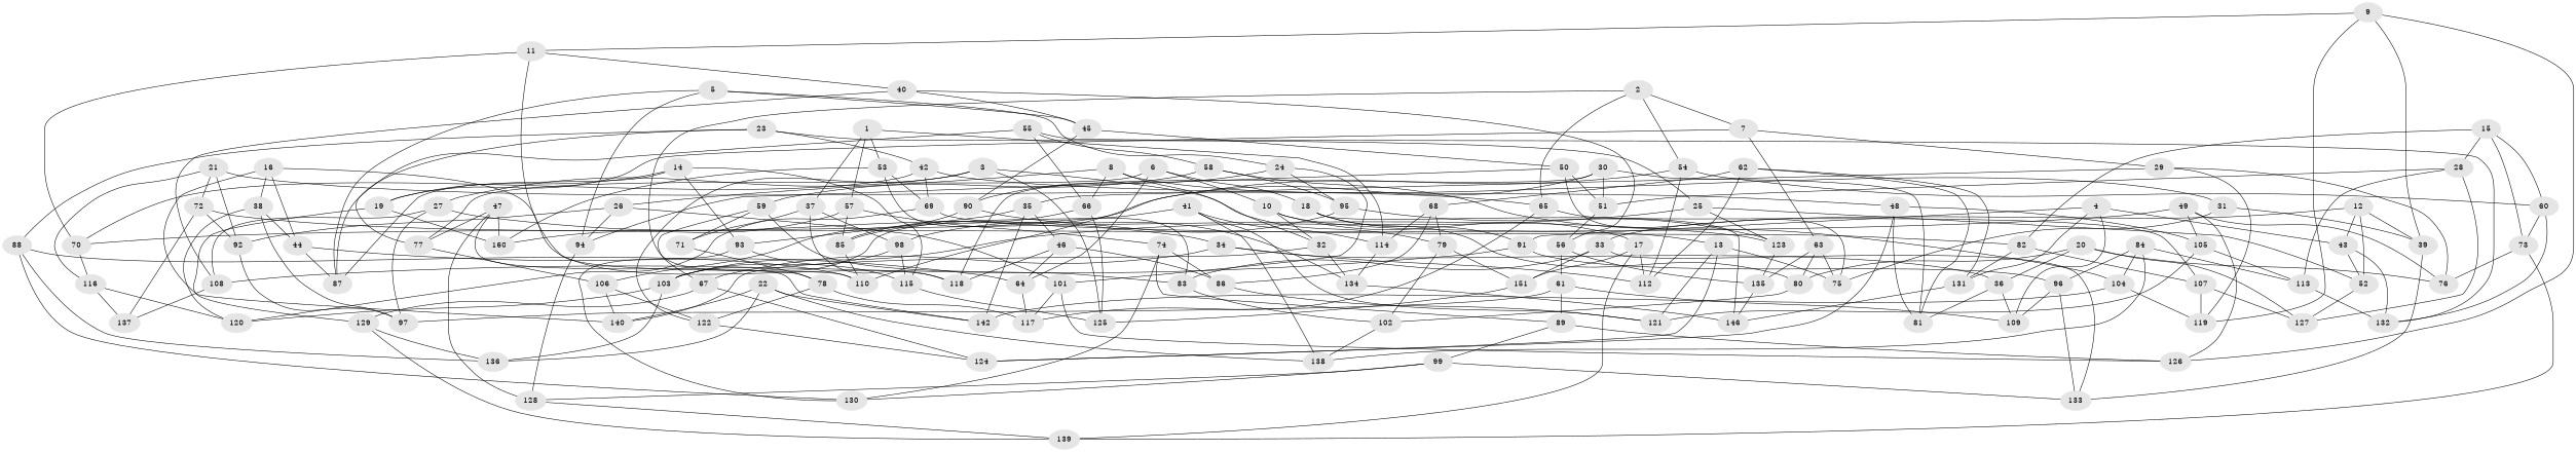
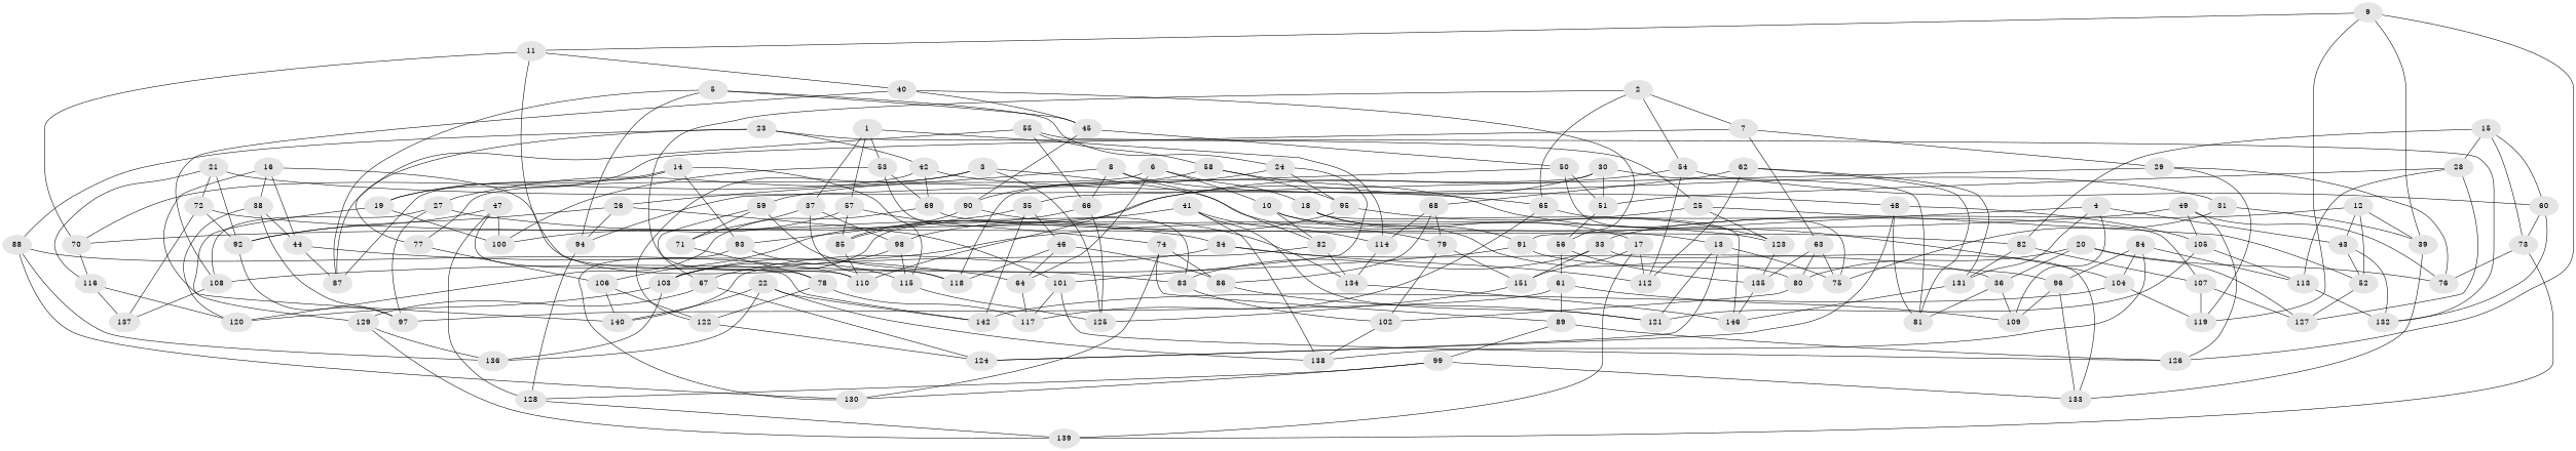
  graph {
    node [color=gray90 style=filled]
    1
    37
    53
    57
    114
    118
    71
    98
-   100 [label=160]
+   100
    83
    69
    85
    74
    134
    2
    7
    54
    65
    78
    19
    29
    63
    60
    112
    117
    107
    122
    3
    27
    79
    125
    34
    97
    108
    n35 [label=151]
    102
    124
    4
    43
    91
    109
    131
    52
    132
    96
    n46 [label=146]
    5
    24
    45
    87
    94
    90
    95
    101
    50
    128
    6
    10
    18
    64
    77
    32
    13
    17
    80
    106
    129
    119
    76
    35
    75
    135
    8
    26
    31
    66
    92
    39
    140
    9
    11
    126
    40
    70
    110
    133
    121
    139
    56
    116
    12
    33
    127
    14
    93
    115
    130
    15
    28
    73
    82
    51
    113
    16
    38
    44
    120
    136
    20
    36
    81
    21
    72
    123
    137
    22
    138
    142
    23
    25
    42
    88
    103
    48
    67
    46
    30
    86
    61
    41
    105
    47
    49
    55
    58
    59
    104
    89
    99
    62
    68
    84
    1 -- 37
    1 -- 53
    1 -- 57
    1 -- 114
    37 -- 118
    37 -- 71
    37 -- 98
    53 -- 100
    53 -- 83
    53 -- 69
    57 -- 100
    57 -- 85
    57 -- 74
    114 -- 134
    71 -- 78
    98 -- 115
    98 -- 103
    83 -- 102
    69 -- 82
    69 -- 120
    85 -- 110
    74 -- 130
    74 -- 86
    74 -- 89
    134 -- n46
    2 -- 7
    2 -- 54
    2 -- 65
    2 -- 78
    7 -- 19
    7 -- 29
    7 -- 63
    54 -- 85
    54 -- 60
    54 -- 112
    65 -- 117
    65 -- 107
    78 -- 117
    78 -- 122
    19 -- 100
    19 -- 129
    29 -- 119
    29 -- 76
    29 -- 35
    63 -- 80
    63 -- 75
    63 -- 135
    60 -- 132
    60 -- 73
    107 -- 119
    107 -- 127
    122 -- 124
    3 -- 122
    3 -- 27
    3 -- 79
    3 -- 125
    27 -- 34
    27 -- 97
    27 -- 108
    79 -- n35
    79 -- 102
    34 -- 112
    34 -- 36
    34 -- 67
    108 -- 137
    n35 -- 125
    102 -- 138
    4 -- 43
    4 -- 91
    4 -- 109
    4 -- 131
    43 -- 52
    43 -- 132
    91 -- 108
    91 -- 96
    131 -- n46
    52 -- 127
    96 -- 109
    96 -- 133
    5 -- 24
    5 -- 45
    5 -- 87
    5 -- 94
    24 -- 90
    24 -- 95
    24 -- 101
    45 -- 90
    45 -- 50
    94 -- 128
    90 -- 134
    90 -- 106
    95 -- 98
    95 -- 123
    101 -- 117
    101 -- 126
    50 -- 94
    50 -- 75
    50 -- 51
    128 -- 139
    6 -- 10
    6 -- 18
    6 -- 64
    6 -- 77
    10 -- 32
    10 -- 13
    10 -- 17
    18 -- 91
    18 -- n46
    18 -- 80
    64 -- 117
    77 -- 106
    32 -- 134
    32 -- 140
    13 -- 124
    13 -- 75
    13 -- 121
    17 -- 112
    17 -- n35
    17 -- 139
    80 -- 102
    106 -- 122
    106 -- 140
    129 -- 139
    129 -- 136
    35 -- 93
    35 -- 142
    35 -- 46
    135 -- n46
    8 -- 32
    8 -- 26
    8 -- 31
    8 -- 66
    26 -- 94
    26 -- 101
    26 -- 92
    31 -- 75
    31 -- 39
    66 -- 85
    66 -- 125
    92 -- 97
    39 -- 133
    9 -- 119
    9 -- 39
    9 -- 11
    9 -- 126
    11 -- 40
    11 -- 70
    11 -- 110
    40 -- 108
    40 -- 45
    40 -- 56
    70 -- 116
    56 -- 135
    56 -- 61
    116 -- 120
    116 -- 137
    12 -- 43
    12 -- 52
    12 -- 39
    12 -- 33
    33 -- 83
    33 -- n35
    33 -- 133
    14 -- 19
    14 -- 87
    14 -- 93
    14 -- 115
    93 -- 115
    93 -- 130
    115 -- 125
    15 -- 60
    15 -- 28
    15 -- 73
    15 -- 82
    28 -- 127
    28 -- 51
    28 -- 113
    73 -- 76
    73 -- 139
    82 -- 107
    82 -- 131
    51 -- 56
    113 -- 132
    16 -- 118
    16 -- 140
    16 -- 38
    16 -- 44
    38 -- 97
    38 -- 44
    38 -- 120
    44 -- 87
    44 -- 64
    20 -- 80
    20 -- 76
    20 -- 127
    20 -- 36
    36 -- 109
    36 -- 81
    21 -- 65
    21 -- 92
    21 -- 116
    21 -- 72
    72 -- 92
    72 -- 123
    72 -- 137
    123 -- 135
    22 -- 140
    22 -- 136
    22 -- 138
    22 -- 142
    23 -- 77
    23 -- 25
    23 -- 42
    23 -- 88
    25 -- 52
    25 -- 123
    25 -- 103
    42 -- 69
    42 -- 70
    42 -- 48
    88 -- 110
    88 -- 130
    88 -- 136
    103 -- 120
    103 -- 136
    48 -- 124
    48 -- 81
    48 -- 105
    67 -- 124
    67 -- 129
    46 -- 118
    46 -- 64
    46 -- 86
    30 -- 118
    30 -- 110
    30 -- 51
    30 -- 81
    86 -- 121
    61 -- 97
    61 -- 109
    61 -- 89
    41 -- 114
    41 -- 121
    41 -- 138
    41 -- 103
    105 -- 121
    105 -- 113
    47 -- 100
    47 -- 128
-   47 -- 77
+   47 -- 92
    47 -- 142
    49 -- 76
    49 -- 126
    49 -- 70
    49 -- 105
    55 -- 132
    55 -- 87
    55 -- 66
    55 -- 58
    58 -- 95
    58 -- 59
    58 -- 104
    59 -- 71
    59 -- 83
    59 -- 67
    104 -- 119
    104 -- 142
    89 -- 126
    89 -- 99
    99 -- 128
    99 -- 133
    99 -- 130
    62 -- 112
    62 -- 131
    62 -- 81
    62 -- 68
    68 -- 114
    68 -- 79
    68 -- 86
    84 -- 96
    84 -- 113
    84 -- 138
    84 -- 104
  }
